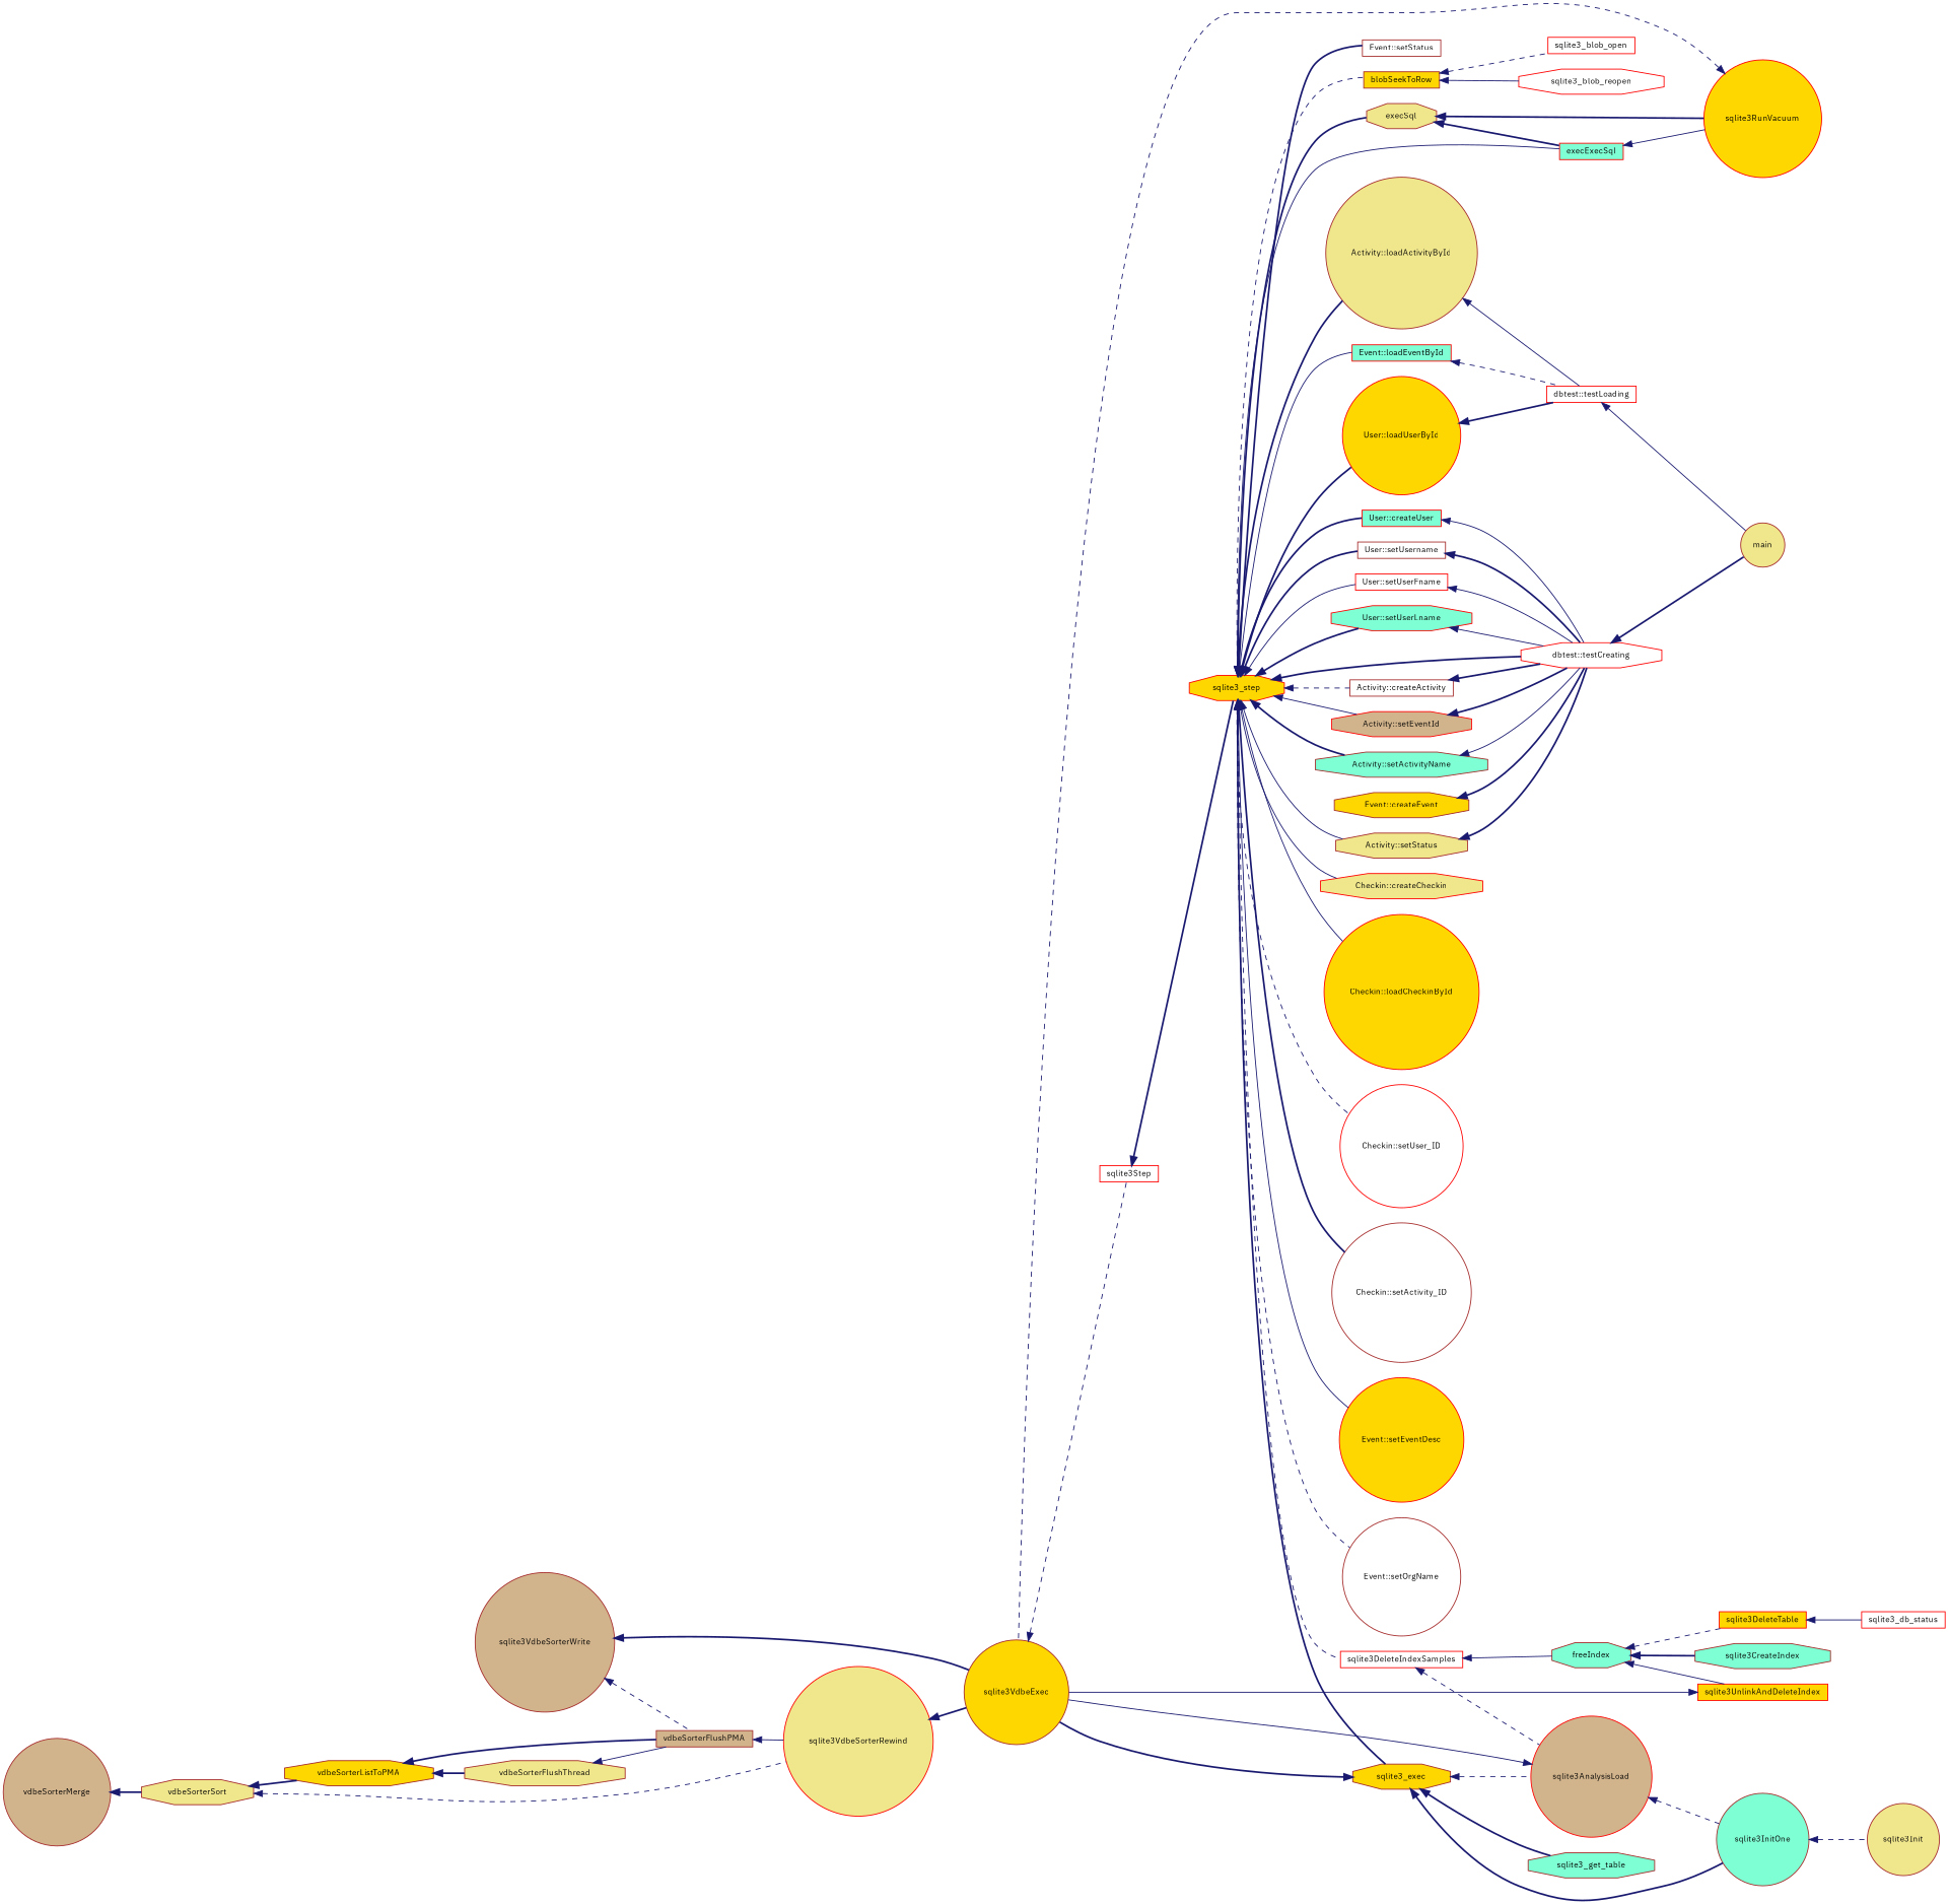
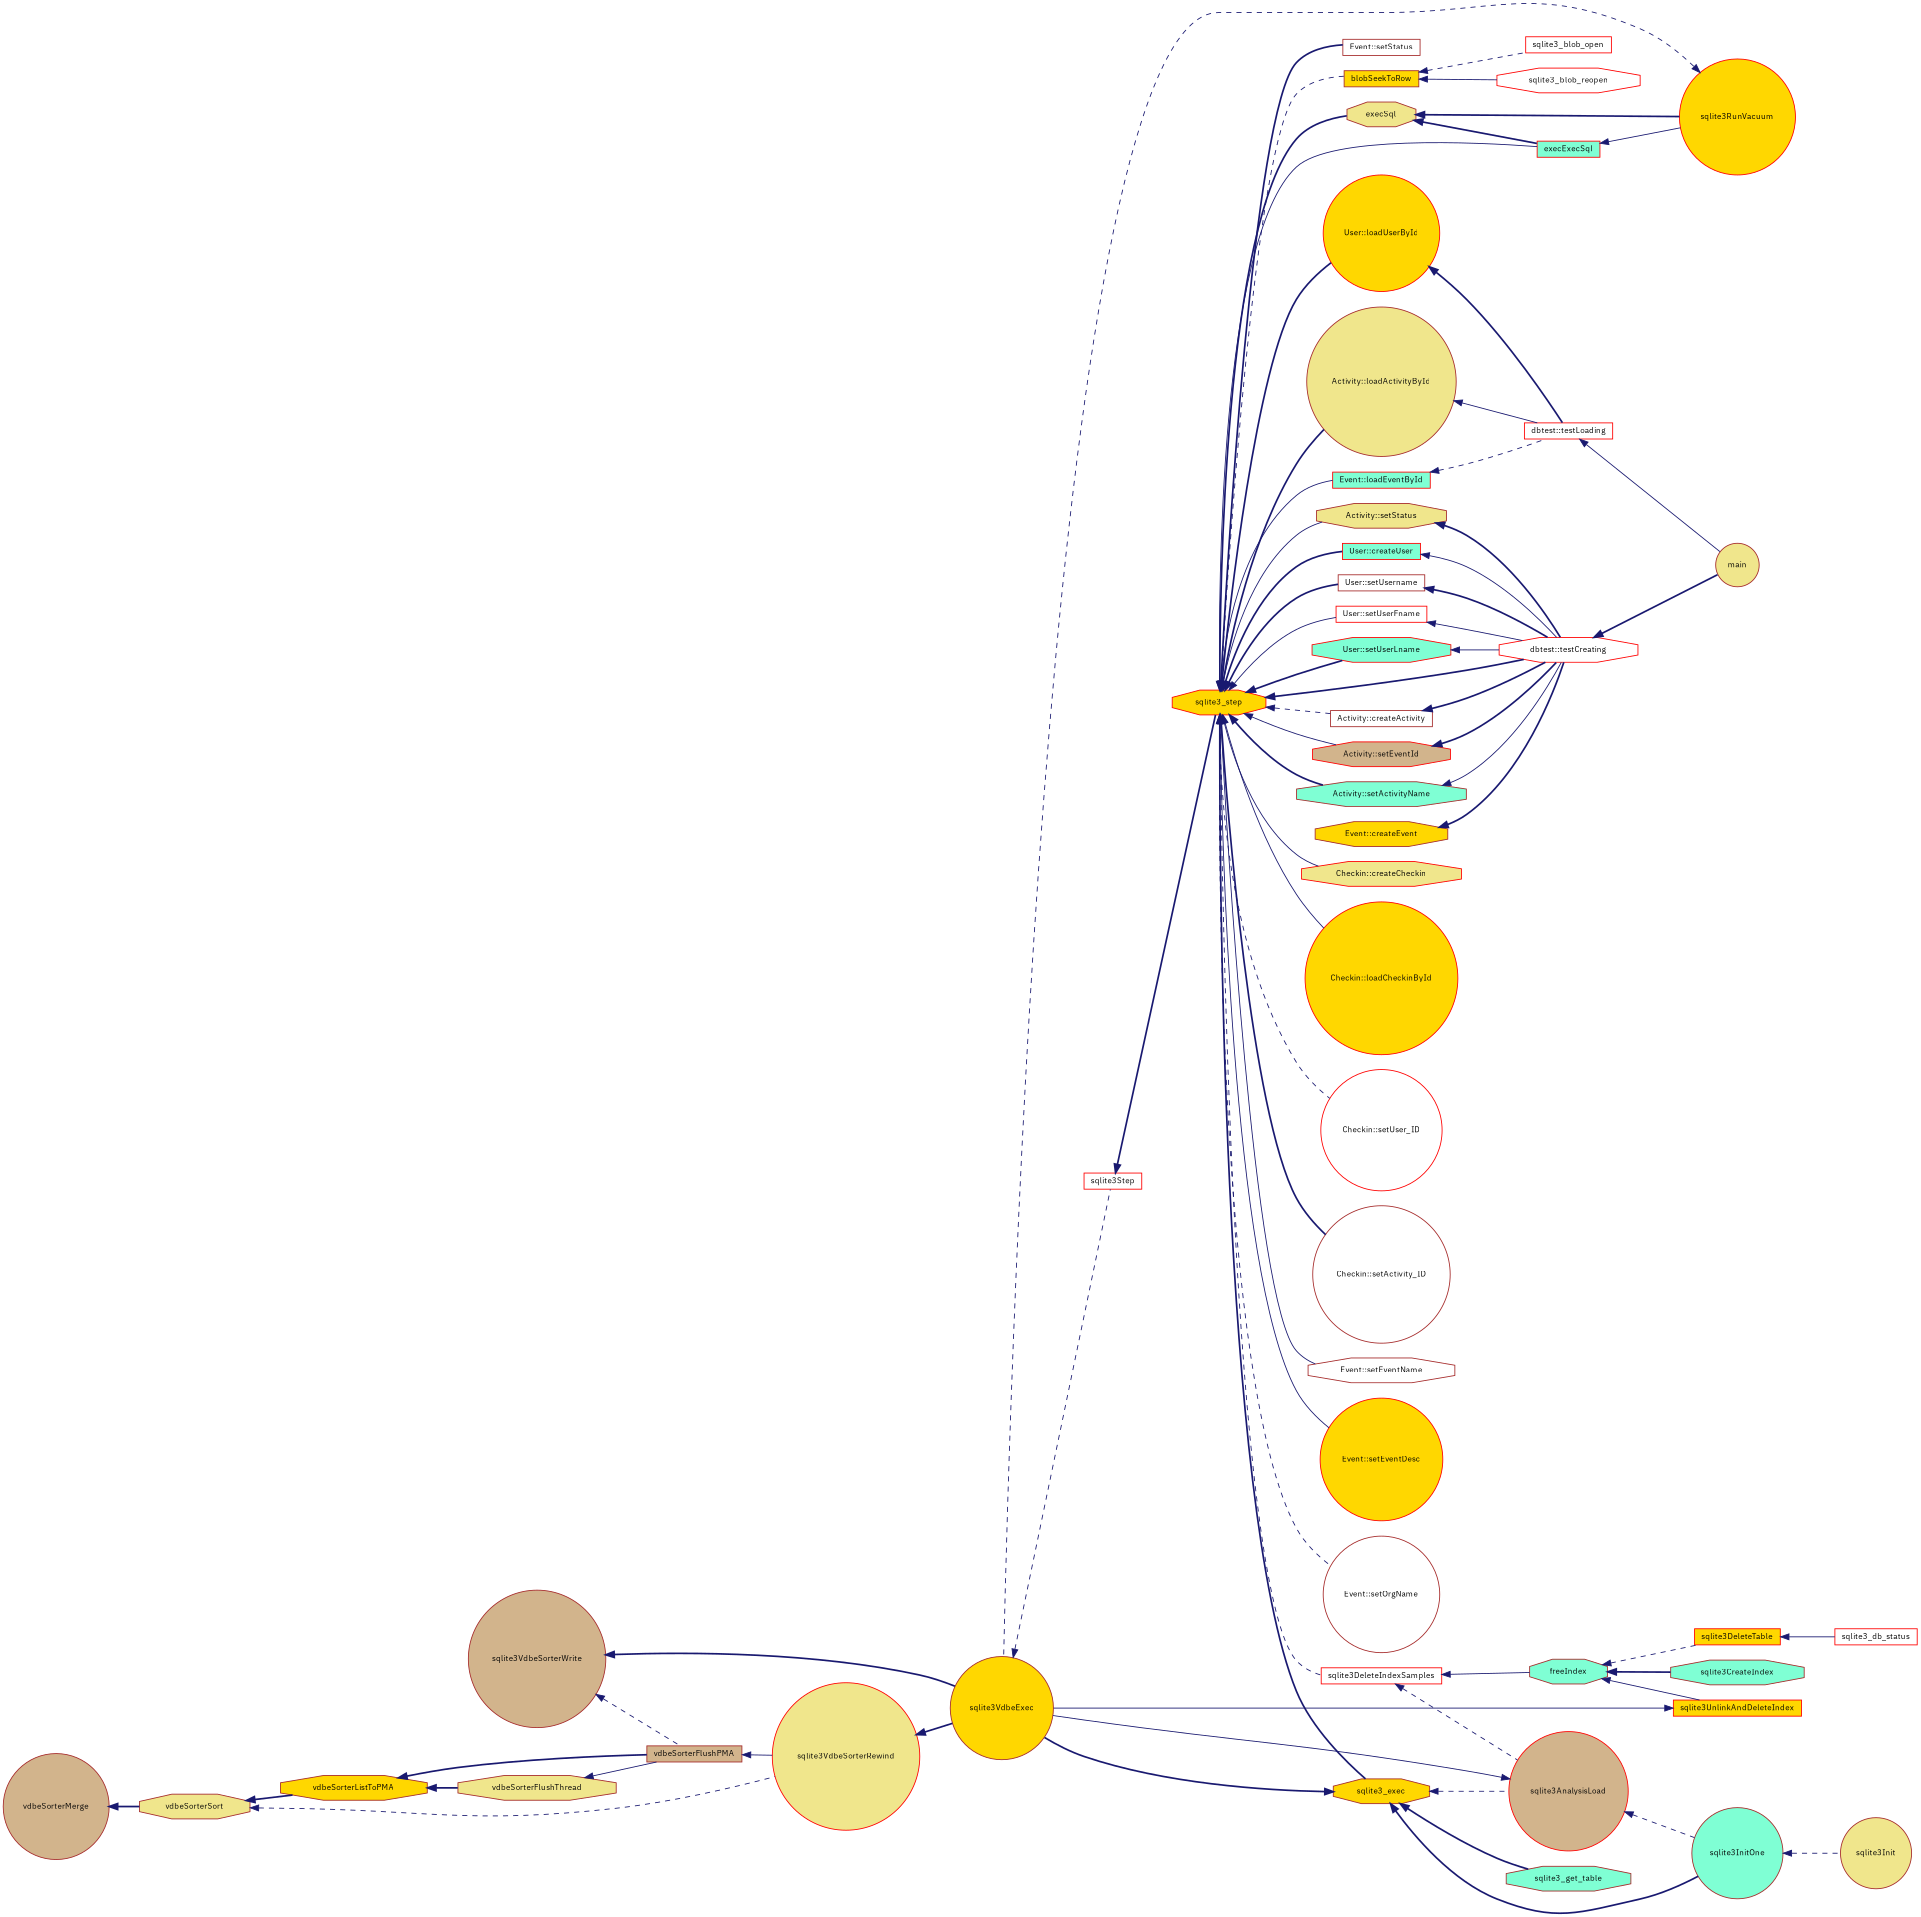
  digraph {
    fontname="IBM Plex Sans"
    rankdir=LR
    node [color=brown fillcolor=white fontname="IBM Plex Sans" fontsize=10 shape=octagon style=filled]
    edge [color=midnightblue dir=back fontname="IBM Plex Sans" fontsize=10 labelfontname=FreeSans labelfontsize=10 style=bold]
    n1 [fillcolor=tan fontcolor=black height=0.2 label=vdbeSorterMerge shape=circle width=0.4]
    n2 [fillcolor=khaki height=0.2 label=vdbeSorterSort width=0.4]
    n3 [fillcolor=gold height=0.2 label=vdbeSorterListToPMA width=0.4]
    n4 [color=red fillcolor=khaki height=0.2 label=sqlite3VdbeSorterRewind shape=circle width=0.4]
    n5 [fillcolor=khaki height=0.2 label=vdbeSorterFlushThread width=0.4]
    n6 [fillcolor=tan height=0.2 label=vdbeSorterFlushPMA shape=box width=0.4]
    n7 [fillcolor=gold height=0.2 label=sqlite3VdbeExec shape=circle width=0.4]
    n8 [fillcolor=tan height=0.2 label=sqlite3VdbeSorterWrite shape=circle width=0.4]
    n9 [color=red height=0.2 label=sqlite3Step shape=box width=0.4]
    n10 [color=red fillcolor=gold height=0.2 label=sqlite3_step width=0.4]
    n11 [height=0.2 label="Activity::createActivity" shape=box width=0.4]
    n12 [fillcolor=khaki height=0.2 label="Activity::loadActivityById" shape=circle width=0.4]
    n13 [color=red fillcolor=tan height=0.2 label="Activity::setEventId" width=0.4]
    n14 [fillcolor=aquamarine height=0.2 label="Activity::setActivityName" width=0.4]
    n15 [fillcolor=khaki height=0.2 label="Activity::setStatus" width=0.4]
    n16 [color=red fillcolor=khaki height=0.2 label="Checkin::createCheckin" width=0.4]
    n17 [color=red fillcolor=gold height=0.2 label="Checkin::loadCheckinById" shape=circle width=0.4]
    n18 [color=red height=0.2 label="Checkin::setUser_ID" shape=circle width=0.4]
    n19 [height=0.2 label="Checkin::setActivity_ID" shape=circle width=0.4]
    n20 [color=red fillcolor=aquamarine height=0.2 label="Event::loadEventById" shape=box width=0.4]
+   n21 [height=0.2 label="Event::setEventName" width=0.4]
    n22 [color=red fillcolor=gold height=0.2 label="Event::setEventDesc" shape=circle width=0.4]
    n23 [height=0.2 label="Event::setOrgName" shape=circle width=0.4]
    n24 [height=0.2 label="Event::setStatus" shape=box width=0.4]
    n25 [fillcolor=gold height=0.2 label=blobSeekToRow shape=box width=0.4]
    n26 [color=red height=0.2 label=sqlite3DeleteIndexSamples shape=box width=0.4]
    n27 [fillcolor=gold height=0.2 label=sqlite3_exec width=0.4]
    n28 [fillcolor=khaki height=0.2 label=execSql width=0.4]
    n29 [color=red fillcolor=aquamarine height=0.2 label=execExecSql shape=box width=0.4]
    n30 [color=red fillcolor=aquamarine height=0.2 label="User::createUser" shape=box width=0.4]
    n31 [color=red fillcolor=gold height=0.2 label="User::loadUserById" shape=circle width=0.4]
    n32 [height=0.2 label="User::setUsername" shape=box width=0.4]
    n33 [color=red height=0.2 label="User::setUserFname" shape=box width=0.4]
    n34 [color=red fillcolor=aquamarine height=0.2 label="User::setUserLname" width=0.4]
    n35 [color=red height=0.2 label="dbtest::testCreating" width=0.4]
    n36 [color=red height=0.2 label="dbtest::testLoading" shape=box width=0.4]
    n37 [fillcolor=gold height=0.2 label="Event::createEvent" width=0.4]
    n38 [color=red height=0.2 label=sqlite3_blob_open shape=box width=0.4]
    n39 [color=red height=0.2 label=sqlite3_blob_reopen width=0.4]
    n40 [color=red fillcolor=tan height=0.2 label=sqlite3AnalysisLoad shape=circle width=0.4]
    n41 [fillcolor=aquamarine height=0.2 label=freeIndex width=0.4]
    n42 [fillcolor=aquamarine height=0.2 label=sqlite3InitOne shape=circle width=0.4]
    n43 [fillcolor=aquamarine height=0.2 label=sqlite3_get_table width=0.4]
    n44 [color=red fillcolor=gold height=0.2 label=sqlite3RunVacuum shape=circle width=0.4]
    n45 [fillcolor=khaki height=0.2 label=main shape=circle width=0.4]
    n46 [color=red fillcolor=gold height=0.2 label=sqlite3UnlinkAndDeleteIndex shape=box width=0.4]
    n47 [color=red fillcolor=gold height=0.2 label=sqlite3DeleteTable shape=box width=0.4]
    n48 [fillcolor=aquamarine height=0.2 label=sqlite3CreateIndex width=0.4]
    n49 [fillcolor=khaki height=0.2 label=sqlite3Init shape=circle width=0.4]
    n50 [color=red height=0.2 label=sqlite3_db_status shape=box width=0.4]
    n1 -> n2
    n2 -> n3
    n2 -> n4 [style=dashed]
    n3 -> n5
    n3 -> n6
    n4 -> n7
    n5 -> n6 [style=solid]
    n6 -> n4 [style=solid]
    n7 -> n9 [style=dashed]
    n8 -> n6 [style=dashed]
    n8 -> n7
    n9 -> n10
    n10 -> n11 [style=dashed]
    n10 -> n12
    n10 -> n13 [style=solid]
    n10 -> n14
    n10 -> n15 [style=solid]
    n10 -> n16 [style=solid]
    n10 -> n17 [style=solid]
    n10 -> n18 [style=dashed]
    n10 -> n19
    n10 -> n20 [style=solid]
+   n10 -> n21 [style=solid]
    n10 -> n22 [style=solid]
    n10 -> n23 [style=dashed]
    n10 -> n24
    n10 -> n25 [style=dashed]
    n10 -> n26 [style=dashed]
    n10 -> n27
    n10 -> n28
    n10 -> n29 [style=solid]
    n10 -> n30
    n10 -> n31
    n10 -> n32
    n10 -> n33 [style=solid]
    n10 -> n34
    n10 -> n35
    n11 -> n35
    n12 -> n36 [style=solid]
    n13 -> n35
    n14 -> n35 [style=solid]
    n15 -> n35
    n20 -> n36 [style=dashed]
    n25 -> n38 [style=dashed]
    n25 -> n39 [style=solid]
    n26 -> n40 [style=dashed]
    n26 -> n41 [style=solid]
    n27 -> n7
    n27 -> n40 [style=dashed]
    n27 -> n42
    n27 -> n43
    n28 -> n29
    n28 -> n44
    n29 -> n44 [style=solid]
    n30 -> n35 [style=solid]
    n31 -> n36
    n32 -> n35
    n33 -> n35 [style=solid]
    n34 -> n35 [style=solid]
    n35 -> n45
    n36 -> n45 [style=solid]
    n37 -> n35
    n40 -> n7 [style=solid]
    n40 -> n42 [style=dashed]
    n41 -> n46 [style=solid]
    n41 -> n47 [style=dashed]
    n41 -> n48
    n42 -> n49 [style=dashed]
    n44 -> n7 [style=dashed]
    n46 -> n7 [style=solid]
    n47 -> n50 [style=solid]
  }
